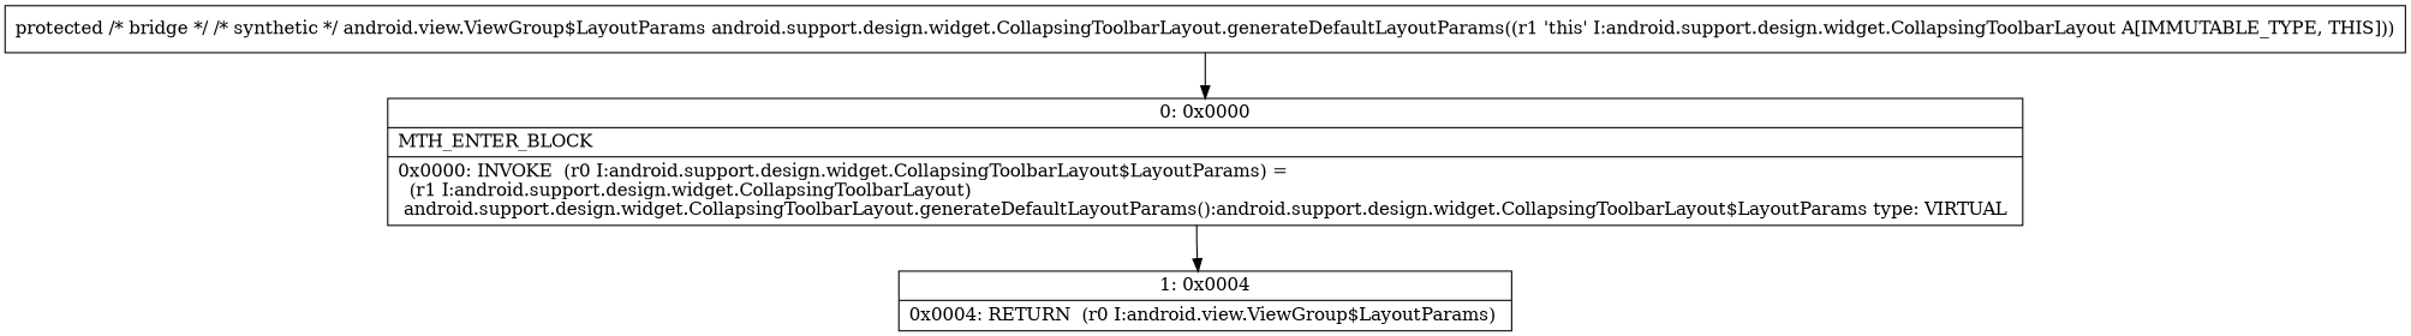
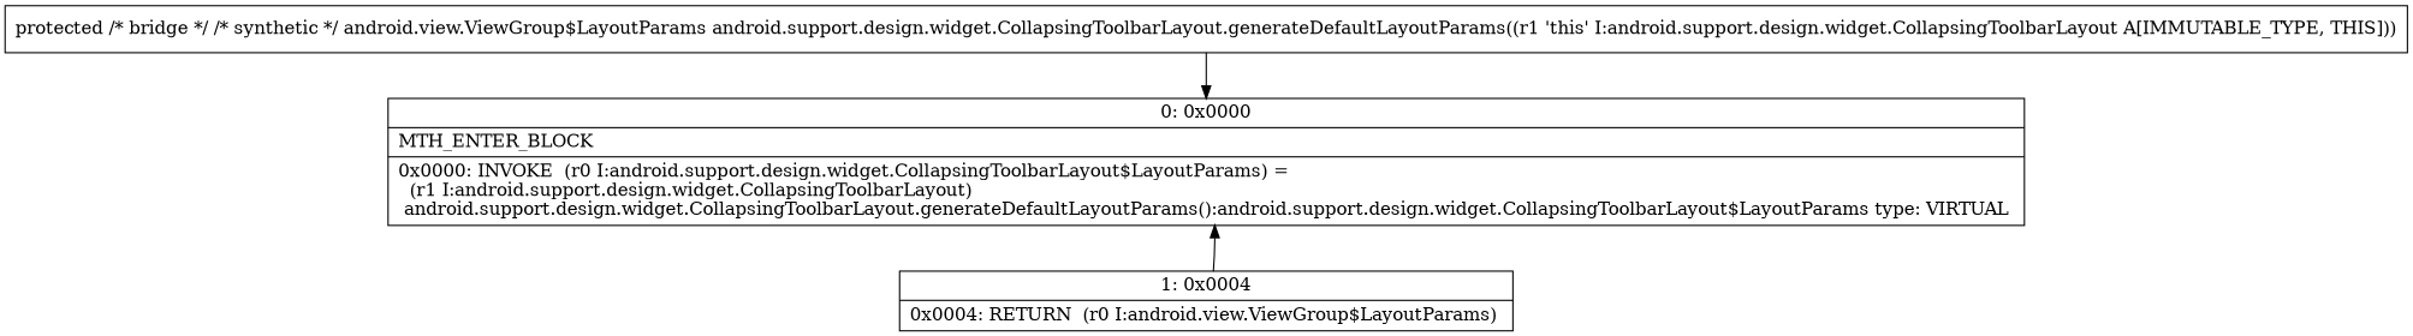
  digraph {
    node [shape=record]
    n1 [label="{0\:\ 0x0000|MTH_ENTER_BLOCK\l|0x0000: INVOKE  (r0 I:android.support.design.widget.CollapsingToolbarLayout$LayoutParams) = \l  (r1 I:android.support.design.widget.CollapsingToolbarLayout)\l android.support.design.widget.CollapsingToolbarLayout.generateDefaultLayoutParams():android.support.design.widget.CollapsingToolbarLayout$LayoutParams type: VIRTUAL \l}"]
    n2 [label="{1\:\ 0x0004|0x0004: RETURN  (r0 I:android.view.ViewGroup$LayoutParams) \l}"]
    n3 [label="{protected \/* bridge *\/ \/* synthetic *\/ android.view.ViewGroup$LayoutParams android.support.design.widget.CollapsingToolbarLayout.generateDefaultLayoutParams((r1 'this' I:android.support.design.widget.CollapsingToolbarLayout A[IMMUTABLE_TYPE, THIS])) }"]
-   n1 -> n2
+   n2 -> n1
    n3 -> n1
  }
